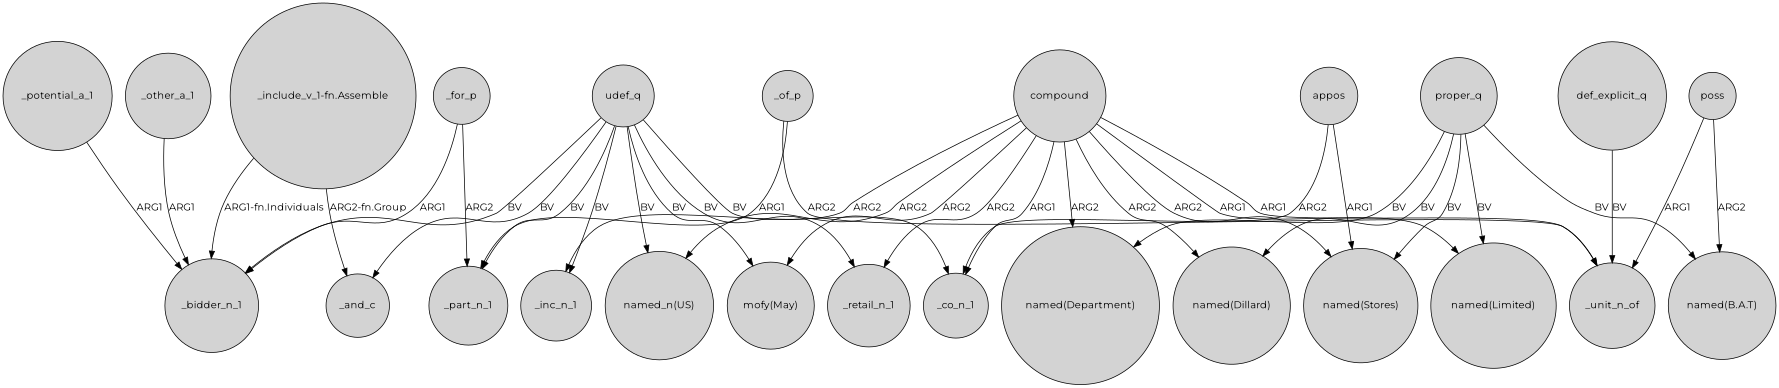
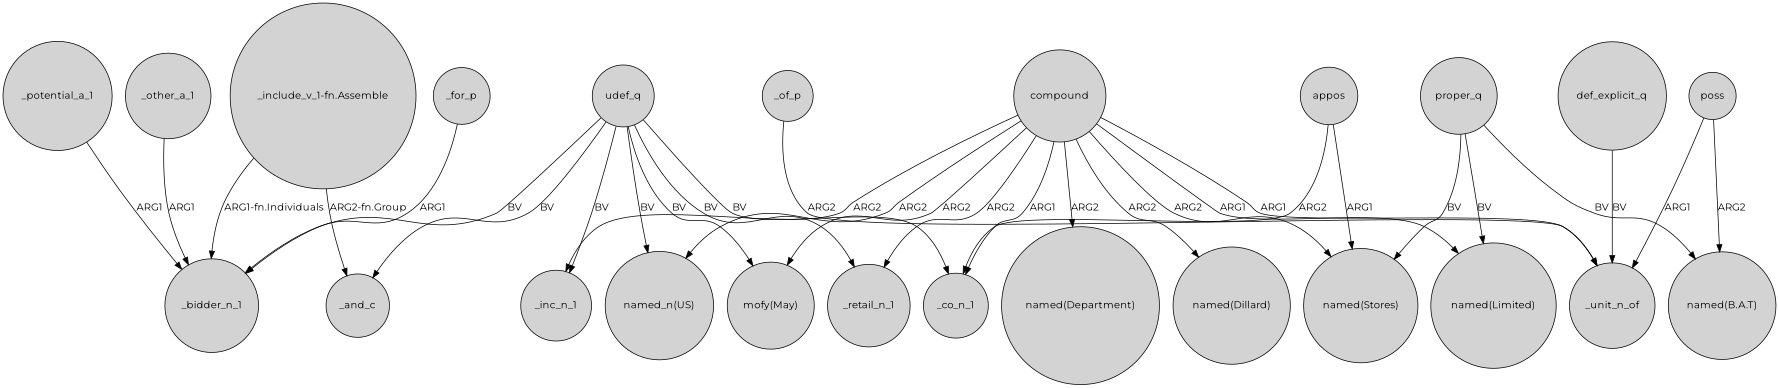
  digraph {
    fontname=Montserrat
    node [fontname=Montserrat shape=circle style=filled]
    edge [fontname=Montserrat]
    "_include_v_1-fn.Assemble"
    _bidder_n_1
    _and_c
    compound
    _co_n_1
    "named(Stores)"
    "mofy(May)"
    "named(Dillard)"
    _retail_n_1
    "named_n(US)"
    _inc_n_1
    _unit_n_of
    "named(Limited)"
    "named(Department)"
    _other_a_1
    udef_q
-   _part_n_1
    appos
    proper_q
    "named(B.A.T)"
    def_explicit_q
    _potential_a_1
    poss
    _of_p
    _for_p
    "_include_v_1-fn.Assemble" -> _bidder_n_1 [label="ARG1-fn.Individuals"]
    "_include_v_1-fn.Assemble" -> _and_c [label="ARG2-fn.Group"]
    compound -> _co_n_1 [label=ARG1]
    compound -> "named(Stores)" [label=ARG2]
    compound -> "mofy(May)" [label=ARG2]
    compound -> "named(Dillard)" [label=ARG2]
    compound -> _retail_n_1 [label=ARG2]
    compound -> "named_n(US)" [label=ARG2]
    compound -> _inc_n_1 [label=ARG2]
    compound -> _unit_n_of [label=ARG1]
    compound -> "named(Limited)" [label=ARG1]
    compound -> "named(Department)" [label=ARG2]
    _other_a_1 -> _bidder_n_1 [label=ARG1]
    udef_q -> _bidder_n_1 [label=BV]
    udef_q -> _and_c [label=BV]
    udef_q -> _co_n_1 [label=BV]
    udef_q -> "mofy(May)" [label=BV]
    udef_q -> _retail_n_1 [label=BV]
    udef_q -> "named_n(US)" [label=BV]
    udef_q -> _inc_n_1 [label=BV]
-   udef_q -> _part_n_1 [label=BV]
    appos -> _co_n_1 [label=ARG2]
    appos -> "named(Stores)" [label=ARG1]
    proper_q -> "named(Stores)" [label=BV]
-   proper_q -> "named(Dillard)" [label=BV]
    proper_q -> "named(Limited)" [label=BV]
-   proper_q -> "named(Department)" [label=BV]
    proper_q -> "named(B.A.T)" [label=BV]
    def_explicit_q -> _unit_n_of [label=BV]
    _potential_a_1 -> _bidder_n_1 [label=ARG1]
    poss -> _unit_n_of [label=ARG1]
    poss -> "named(B.A.T)" [label=ARG2]
    _of_p -> _unit_n_of [label=ARG2]
-   _of_p -> _part_n_1 [label=ARG1]
    _for_p -> _bidder_n_1 [label=ARG1]
-   _for_p -> _part_n_1 [label=ARG2]
  }
